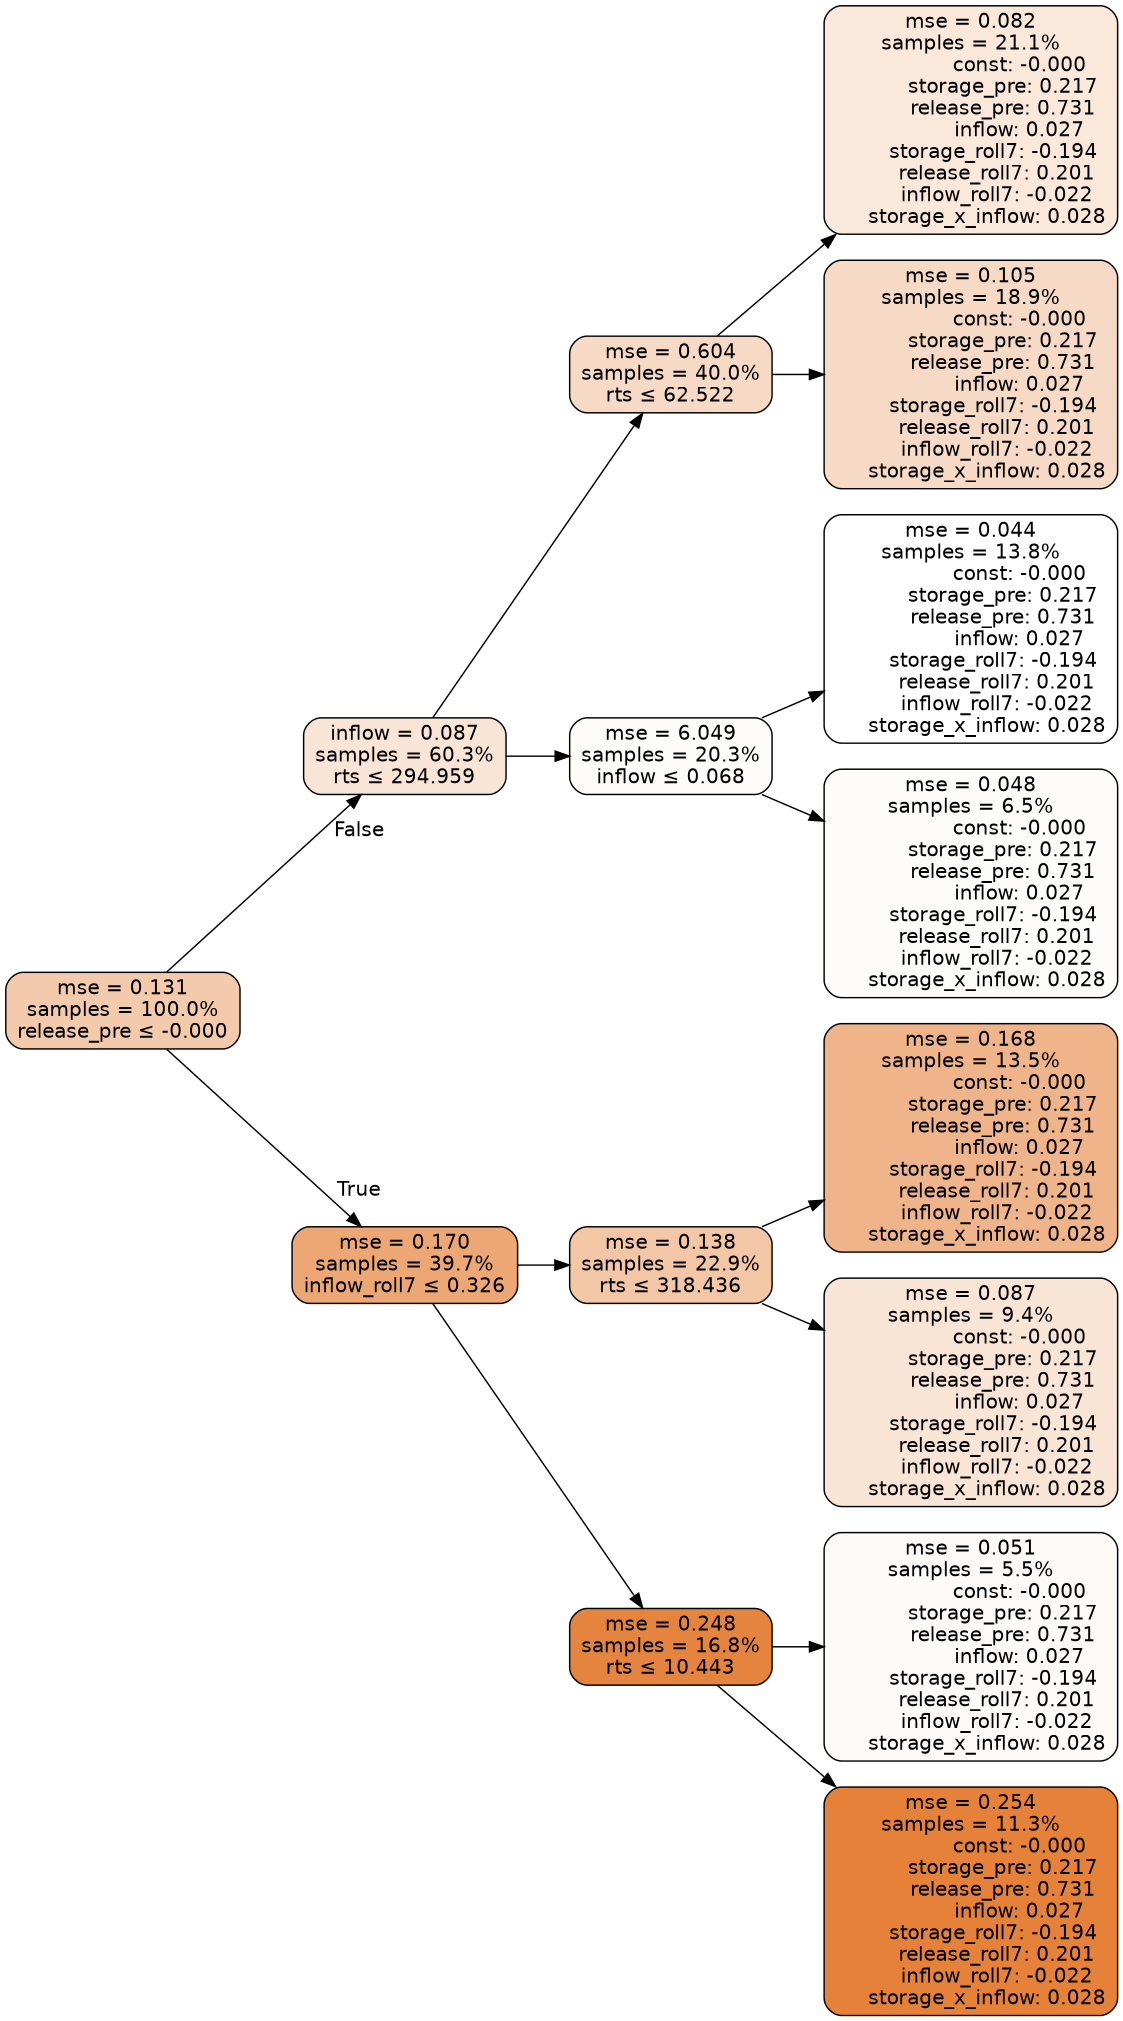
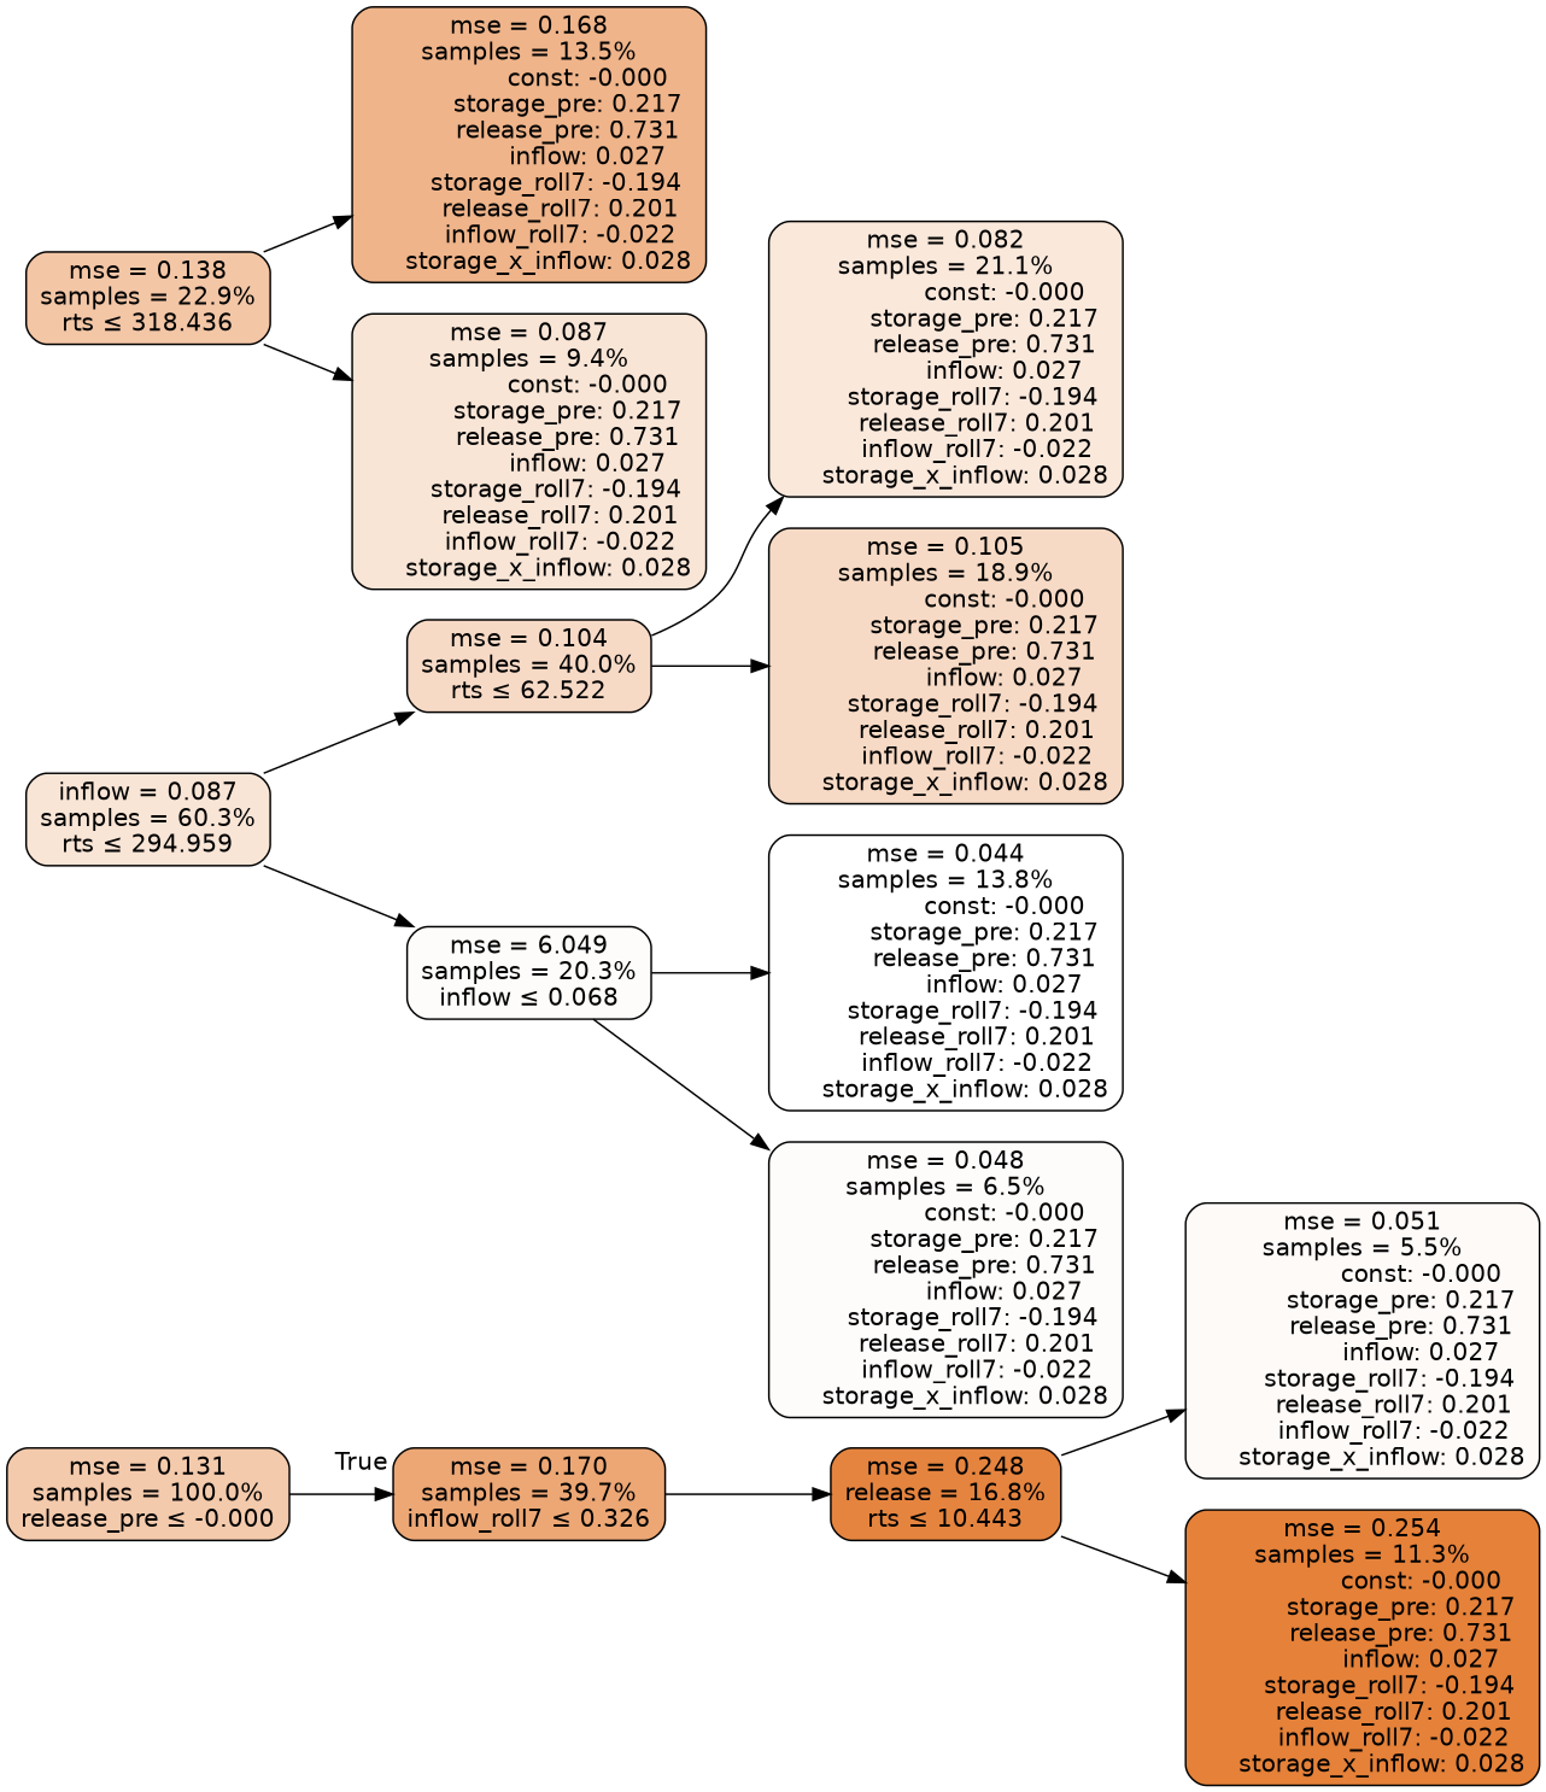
  digraph {
    rankdir=LR
    node [color=black fillcolor="#f9e5d6" fontname=helvetica shape=rectangle style="filled, rounded"]
    edge [fontname=helvetica]
    n1 [fillcolor="#f4caac" label="mse = 0.131\nsamples = 100.0%\nrelease_pre &le; -0.000"]
    n2 [label="inflow = 0.087\nsamples = 60.3%\nrts &le; 294.959"]
    n3 [fillcolor="#eca775" label="mse = 0.170\nsamples = 39.7%\ninflow_roll7 &le; 0.326"]
-   n4 [fillcolor="#f7dac6" label="mse = 0.604\nsamples = 40.0%\nrts &le; 62.522"]
+   n4 [fillcolor="#f7dac6" label="mse = 0.104\nsamples = 40.0%\nrts &le; 62.522"]
    n5 [fillcolor="#fefcfa" label="mse = 6.049\nsamples = 20.3%\ninflow &le; 0.068"]
    n6 [fillcolor="#f3c6a6" label="mse = 0.138\nsamples = 22.9%\nrts &le; 318.436"]
-   n7 [fillcolor="#e5843f" label="mse = 0.248\nsamples = 16.8%\nrts &le; 10.443"]
+   n7 [fillcolor="#e5843f" label="mse = 0.248\nrelease = 16.8%\nrts &le; 10.443"]
    n8 [fillcolor="#fae8db" label="mse = 0.082\nsamples = 21.1%\n               const: -0.000\n          storage_pre: 0.217\n          release_pre: 0.731\n               inflow: 0.027\n       storage_roll7: -0.194\n        release_roll7: 0.201\n        inflow_roll7: -0.022\n     storage_x_inflow: 0.028"]
    n9 [fillcolor="#f7dac5" label="mse = 0.105\nsamples = 18.9%\n               const: -0.000\n          storage_pre: 0.217\n          release_pre: 0.731\n               inflow: 0.027\n       storage_roll7: -0.194\n        release_roll7: 0.201\n        inflow_roll7: -0.022\n     storage_x_inflow: 0.028"]
    n10 [fillcolor="#ffffff" label="mse = 0.044\nsamples = 13.8%\n               const: -0.000\n          storage_pre: 0.217\n          release_pre: 0.731\n               inflow: 0.027\n       storage_roll7: -0.194\n        release_roll7: 0.201\n        inflow_roll7: -0.022\n     storage_x_inflow: 0.028"]
    n11 [fillcolor="#fefcfb" label="mse = 0.048\nsamples = 6.5%\n               const: -0.000\n          storage_pre: 0.217\n          release_pre: 0.731\n               inflow: 0.027\n       storage_roll7: -0.194\n        release_roll7: 0.201\n        inflow_roll7: -0.022\n     storage_x_inflow: 0.028"]
    n12 [fillcolor="#efb48a" label="mse = 0.168\nsamples = 13.5%\n               const: -0.000\n          storage_pre: 0.217\n          release_pre: 0.731\n               inflow: 0.027\n       storage_roll7: -0.194\n        release_roll7: 0.201\n        inflow_roll7: -0.022\n     storage_x_inflow: 0.028"]
    n13 [label="mse = 0.087\nsamples = 9.4%\n               const: -0.000\n          storage_pre: 0.217\n          release_pre: 0.731\n               inflow: 0.027\n       storage_roll7: -0.194\n        release_roll7: 0.201\n        inflow_roll7: -0.022\n     storage_x_inflow: 0.028"]
    n14 [fillcolor="#fefaf8" label="mse = 0.051\nsamples = 5.5%\n               const: -0.000\n          storage_pre: 0.217\n          release_pre: 0.731\n               inflow: 0.027\n       storage_roll7: -0.194\n        release_roll7: 0.201\n        inflow_roll7: -0.022\n     storage_x_inflow: 0.028"]
    n15 [fillcolor="#e58139" label="mse = 0.254\nsamples = 11.3%\n               const: -0.000\n          storage_pre: 0.217\n          release_pre: 0.731\n               inflow: 0.027\n       storage_roll7: -0.194\n        release_roll7: 0.201\n        inflow_roll7: -0.022\n     storage_x_inflow: 0.028"]
-   n1 -> n2 [headlabel=False labelangle=45 labeldistance=2.5]
    n1 -> n3 [headlabel=True labelangle=-45 labeldistance=2.5]
    n2 -> n4
    n2 -> n5
-   n3 -> n6
    n3 -> n7
    n4 -> n8
    n4 -> n9
    n5 -> n10
    n5 -> n11
    n6 -> n12
    n6 -> n13
    n7 -> n14
    n7 -> n15
  }
